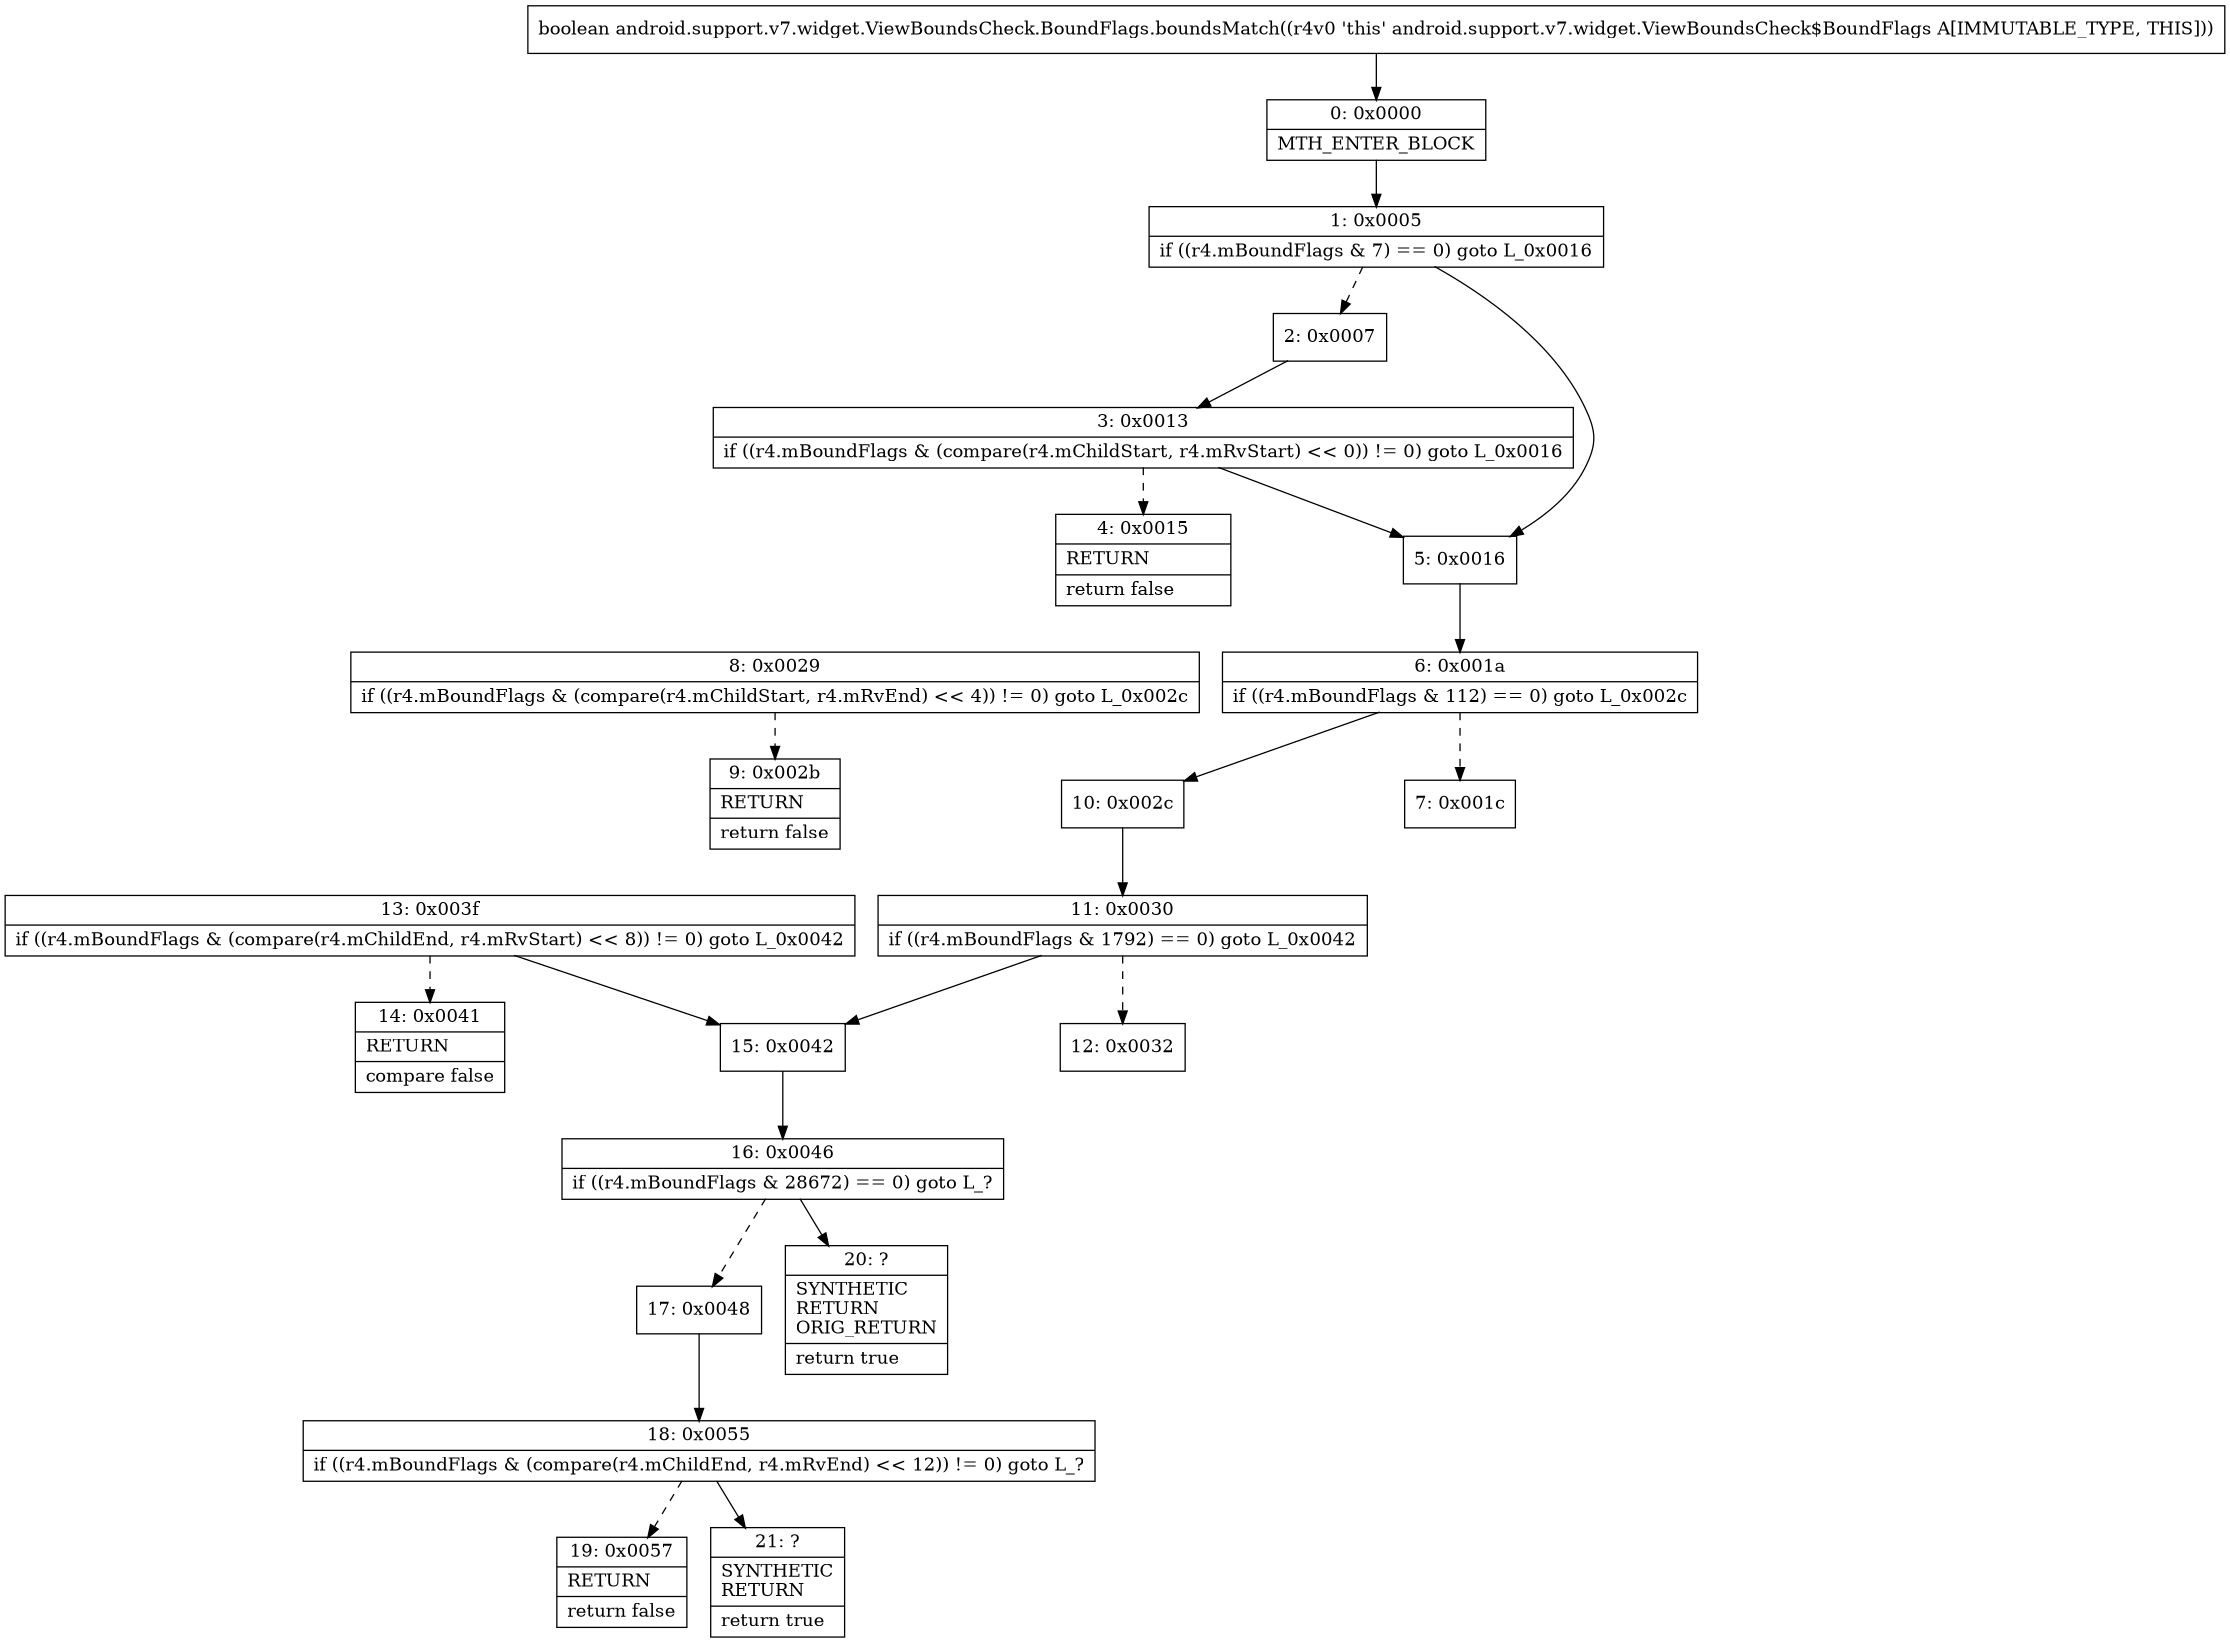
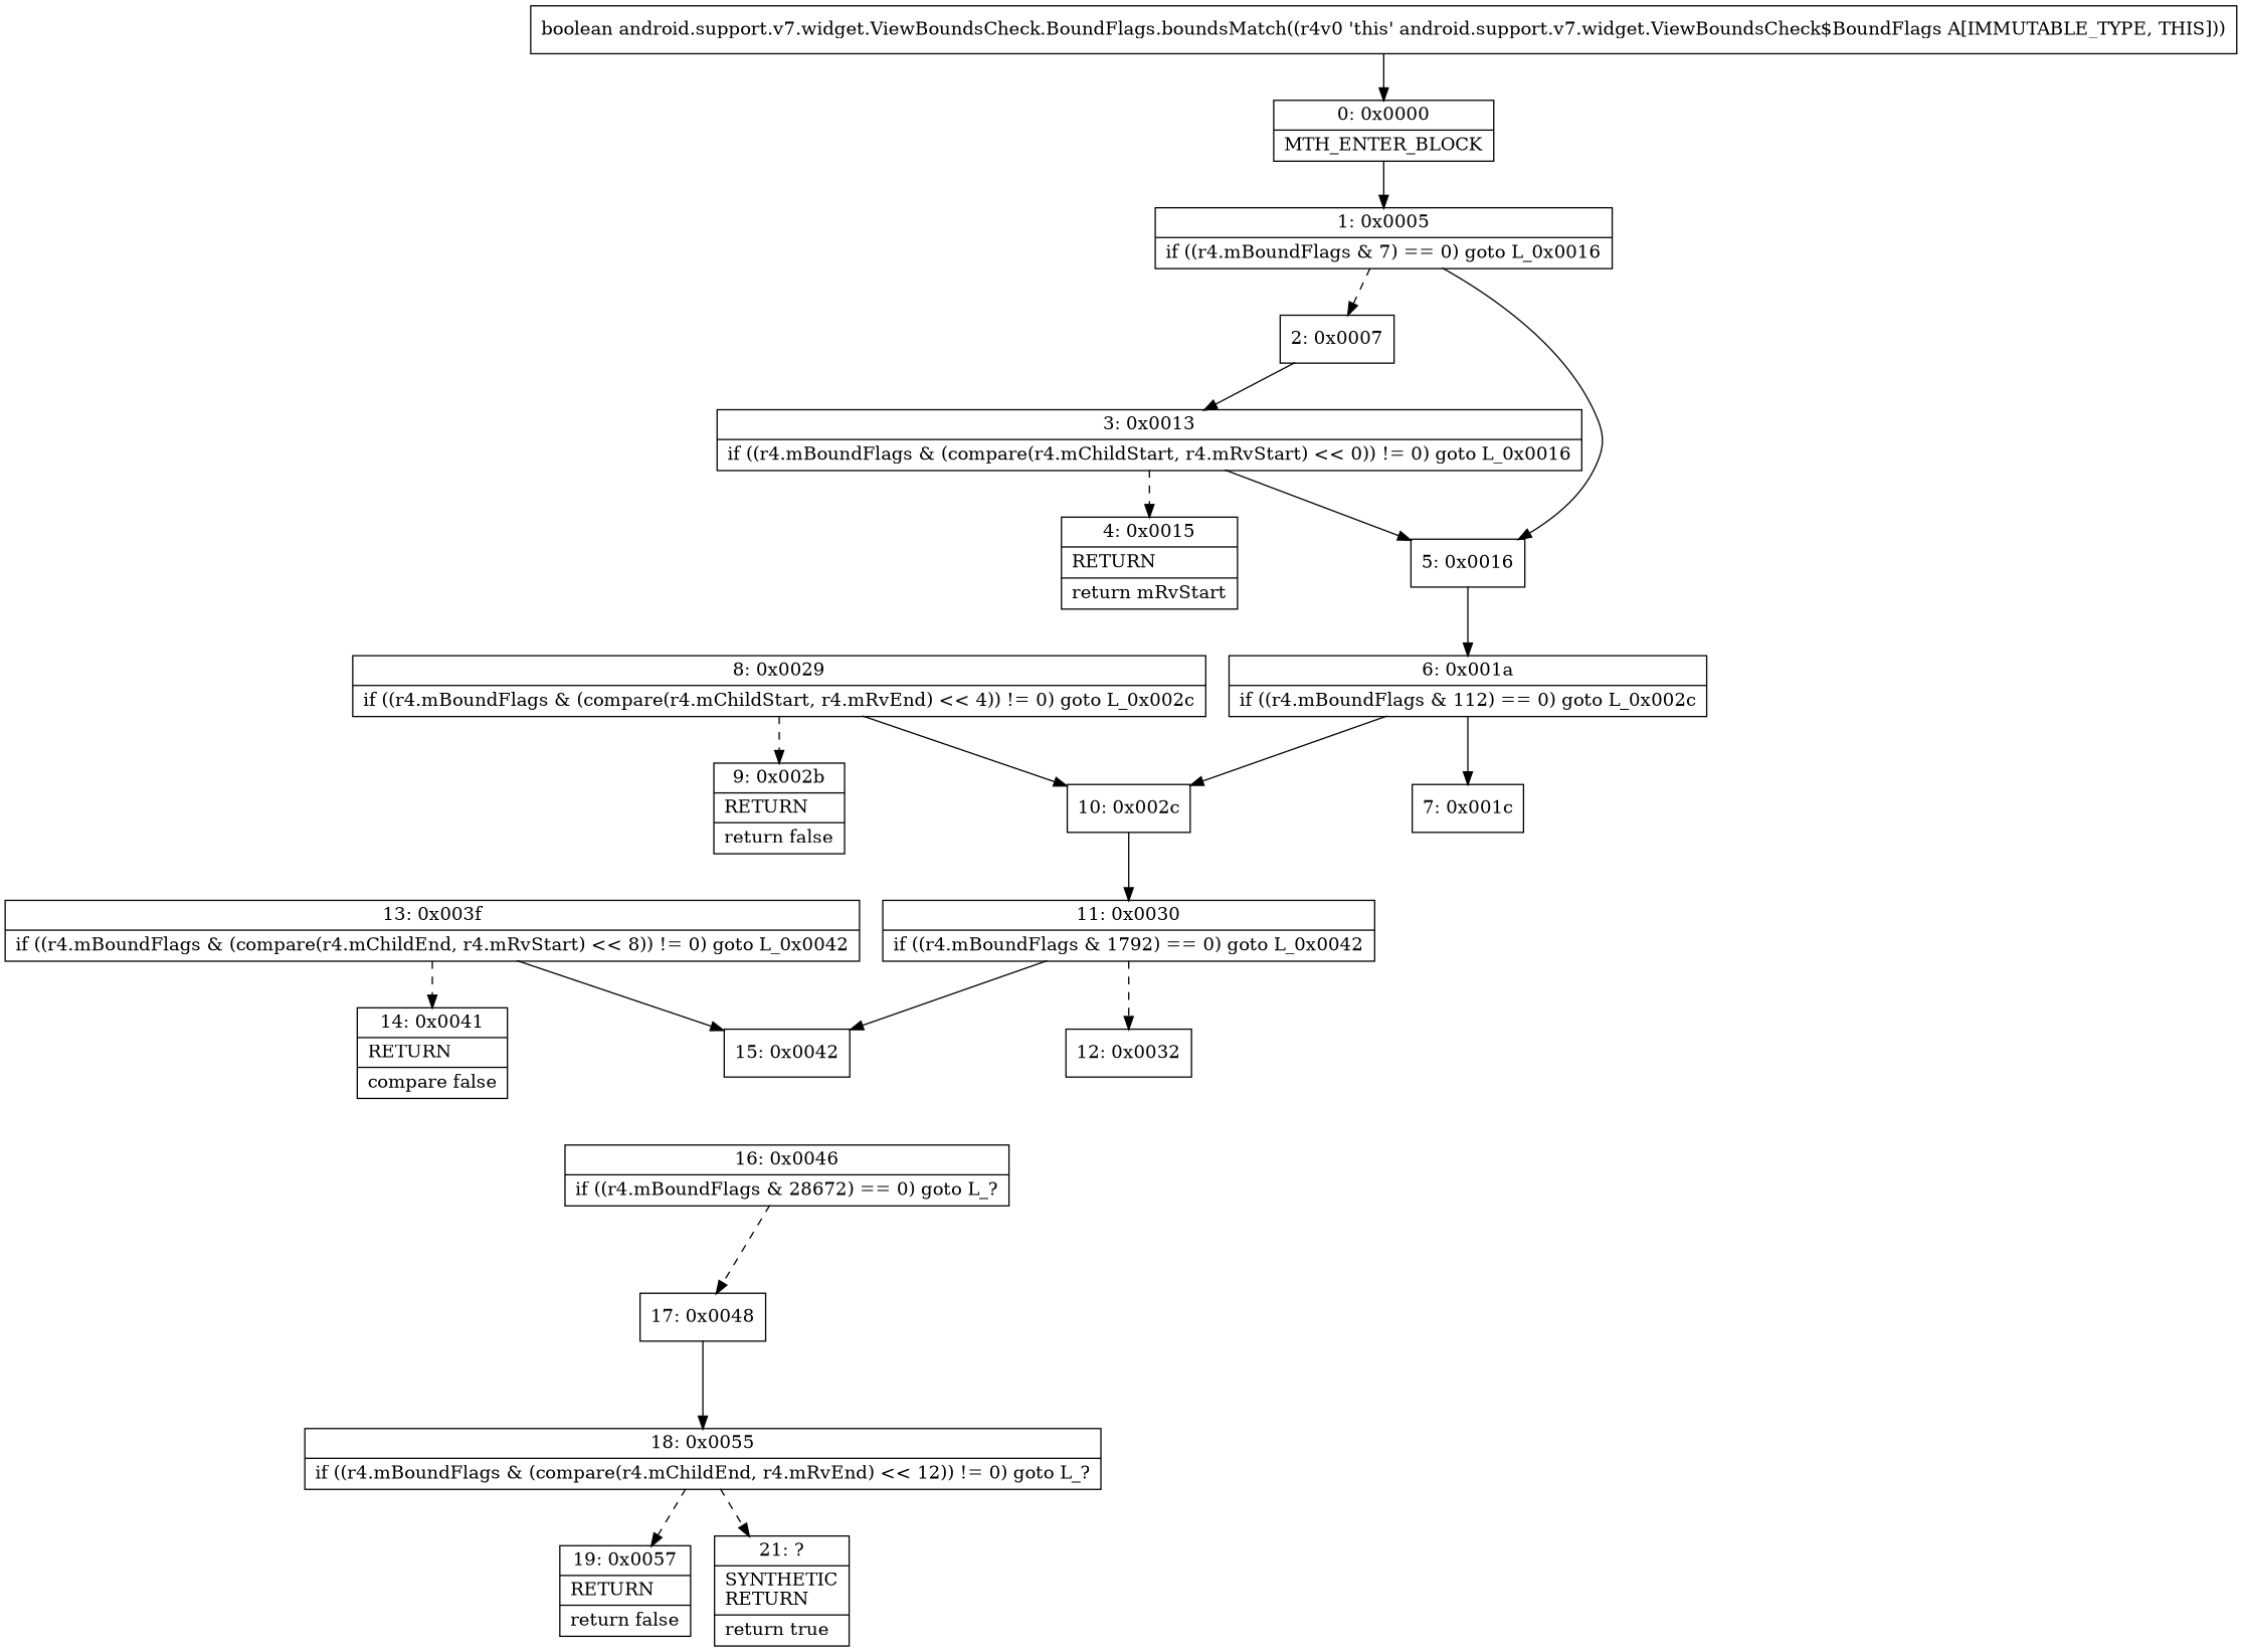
  digraph {
    node [shape=record]
    n1 [label="{0\:\ 0x0000|MTH_ENTER_BLOCK\l}"]
    n2 [label="{1\:\ 0x0005|if ((r4.mBoundFlags & 7) == 0) goto L_0x0016\l}"]
    n3 [label="{2\:\ 0x0007}"]
    n4 [label="{5\:\ 0x0016}"]
    n5 [label="{3\:\ 0x0013|if ((r4.mBoundFlags & (compare(r4.mChildStart, r4.mRvStart) \<\< 0)) != 0) goto L_0x0016\l}"]
    n6 [label="{6\:\ 0x001a|if ((r4.mBoundFlags & 112) == 0) goto L_0x002c\l}"]
-   n7 [label="{4\:\ 0x0015|RETURN\l|return false\l}"]
+   n7 [label="{4\:\ 0x0015|RETURN\l|return mRvStart\l}"]
    n8 [label="{7\:\ 0x001c}"]
    n9 [label="{10\:\ 0x002c}"]
    n10 [label="{11\:\ 0x0030|if ((r4.mBoundFlags & 1792) == 0) goto L_0x0042\l}"]
    n11 [label="{8\:\ 0x0029|if ((r4.mBoundFlags & (compare(r4.mChildStart, r4.mRvEnd) \<\< 4)) != 0) goto L_0x002c\l}"]
    n12 [label="{9\:\ 0x002b|RETURN\l|return false\l}"]
    n13 [label="{12\:\ 0x0032}"]
    n14 [label="{15\:\ 0x0042}"]
    n15 [label="{16\:\ 0x0046|if ((r4.mBoundFlags & 28672) == 0) goto L_?\l}"]
    n16 [label="{13\:\ 0x003f|if ((r4.mBoundFlags & (compare(r4.mChildEnd, r4.mRvStart) \<\< 8)) != 0) goto L_0x0042\l}"]
    n17 [label="{14\:\ 0x0041|RETURN\l|compare false\l}"]
    n18 [label="{17\:\ 0x0048}"]
-   n19 [label="{20\:\ ?|SYNTHETIC\lRETURN\lORIG_RETURN\l|return true\l}"]
    n20 [label="{18\:\ 0x0055|if ((r4.mBoundFlags & (compare(r4.mChildEnd, r4.mRvEnd) \<\< 12)) != 0) goto L_?\l}"]
    n21 [label="{19\:\ 0x0057|RETURN\l|return false\l}"]
    n22 [label="{21\:\ ?|SYNTHETIC\lRETURN\l|return true\l}"]
    n23 [label="{boolean android.support.v7.widget.ViewBoundsCheck.BoundFlags.boundsMatch((r4v0 'this' android.support.v7.widget.ViewBoundsCheck$BoundFlags A[IMMUTABLE_TYPE, THIS])) }"]
    n1 -> n2
    n2 -> n3 [style=dashed]
    n2 -> n4
    n3 -> n5
    n4 -> n6
    n5 -> n4
    n5 -> n7 [style=dashed]
-   n6 -> n8 [style=dashed]
+   n6 -> n8 [style=solid]
    n6 -> n9
    n9 -> n10
    n10 -> n13 [style=dashed]
    n10 -> n14
+   n11 -> n9
    n11 -> n12 [style=dashed]
-   n14 -> n15
    n15 -> n18 [style=dashed]
-   n15 -> n19
    n16 -> n14
    n16 -> n17 [style=dashed]
    n18 -> n20
    n20 -> n21 [style=dashed]
-   n20 -> n22
+   n20 -> n22 [style=dashed]
    n23 -> n1
  }
